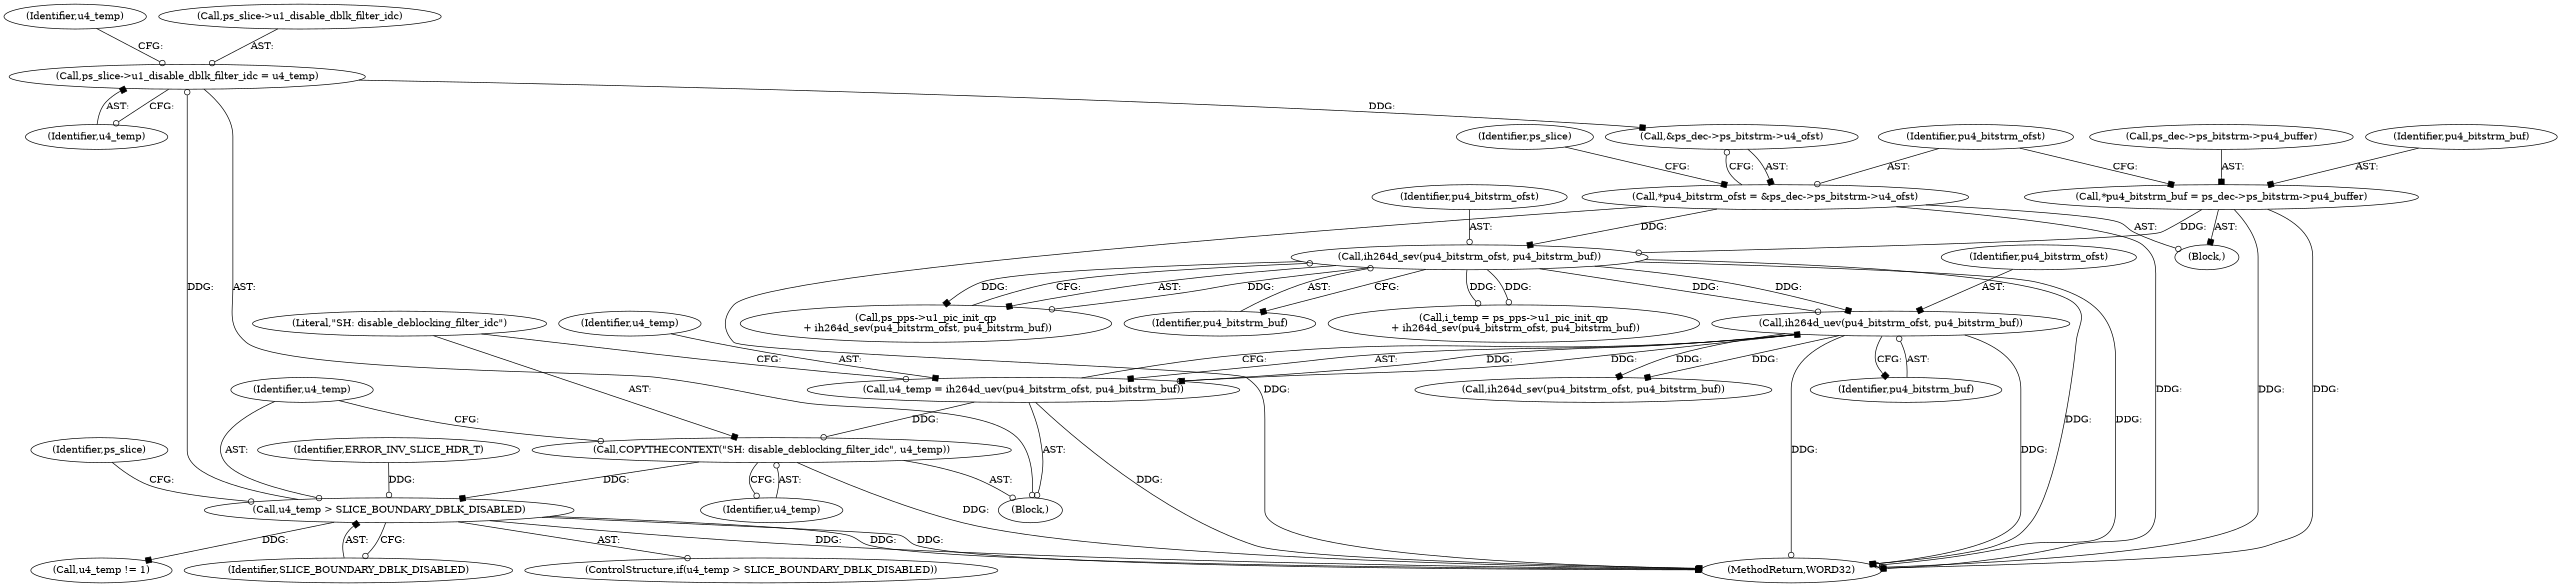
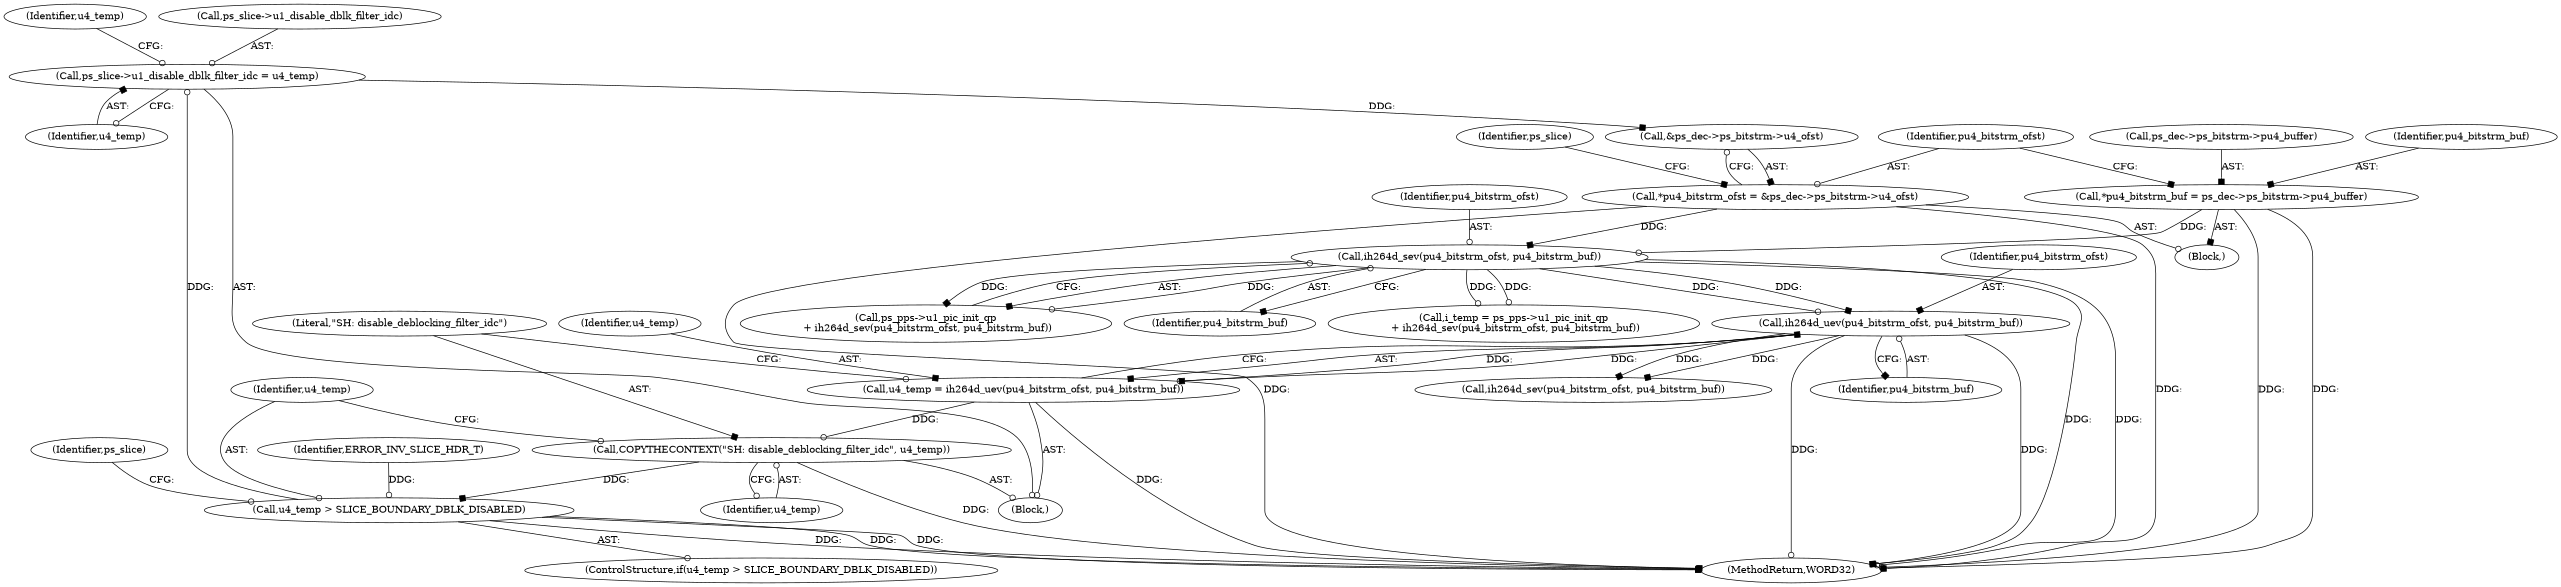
  digraph {
    edge [arrowhead=odot]
    n1 [label="(Call,ps_slice->u1_disable_dblk_filter_idc = u4_temp)"]
    n2 [label="(Identifier,u4_temp)"]
    n3 [label="(Block,)"]
    n4 [label="(Call,&ps_dec->ps_bitstrm->u4_ofst)"]
    n5 [label="(MethodReturn,WORD32)"]
    n6 [label="(Call,u4_temp > SLICE_BOUNDARY_DBLK_DISABLED)"]
    n7 [label="(ControlStructure,if(u4_temp > SLICE_BOUNDARY_DBLK_DISABLED))"]
-   n8 [label="(Call,u4_temp != 1)"]
-   n9 [label="(Identifier,SLICE_BOUNDARY_DBLK_DISABLED)"]
    n10 [label="(Call,COPYTHECONTEXT(\"SH: disable_deblocking_filter_idc\", u4_temp))"]
    n11 [label="(Identifier,u4_temp)"]
    n12 [label="(Call,u4_temp = ih264d_uev(pu4_bitstrm_ofst, pu4_bitstrm_buf))"]
    n13 [label="(Call,ih264d_uev(pu4_bitstrm_ofst, pu4_bitstrm_buf))"]
    n14 [label="(Identifier,pu4_bitstrm_buf)"]
    n15 [label="(Call,ih264d_sev(pu4_bitstrm_ofst, pu4_bitstrm_buf))"]
    n16 [label="(Call,ih264d_sev(pu4_bitstrm_ofst, pu4_bitstrm_buf))"]
    n17 [label="(Call,ps_pps->u1_pic_init_qp\n + ih264d_sev(pu4_bitstrm_ofst, pu4_bitstrm_buf))"]
    n18 [label="(Identifier,pu4_bitstrm_buf)"]
    n19 [label="(Call,i_temp = ps_pps->u1_pic_init_qp\n + ih264d_sev(pu4_bitstrm_ofst, pu4_bitstrm_buf))"]
    n20 [label="(Call,*pu4_bitstrm_ofst = &ps_dec->ps_bitstrm->u4_ofst)"]
    n21 [label="(Block,)"]
    n22 [label="(Call,*pu4_bitstrm_buf = ps_dec->ps_bitstrm->pu4_buffer)"]
    n23 [label="(Call,ps_dec->ps_bitstrm->pu4_buffer)"]
    n24 [label="(Identifier,pu4_bitstrm_buf)"]
    n25 [label="(Identifier,u4_temp)"]
    n26 [label="(Identifier,u4_temp)"]
    n27 [label="(Identifier,ps_slice)"]
    n28 [label="(Literal,\"SH: disable_deblocking_filter_idc\")"]
    n29 [label="(Identifier,u4_temp)"]
    n30 [label="(Identifier,ERROR_INV_SLICE_HDR_T)"]
    n31 [label="(Identifier,ps_slice)"]
    n32 [label="(Call,ps_slice->u1_disable_dblk_filter_idc)"]
    n33 [label="(Identifier,pu4_bitstrm_ofst)"]
    n34 [label="(Identifier,pu4_bitstrm_ofst)"]
    n35 [label="(Identifier,pu4_bitstrm_ofst)"]
    n1 -> n2 [label="CFG: "]
    n1 -> n3 [label="AST: "]
    n1 -> n4 [arrowhead=box label="DDG: "]
    n2 -> n1 [arrowhead=box label="AST: "]
    n4 -> n20 [arrowhead=box label="AST: "]
    n6 -> n1 [label="DDG: "]
    n6 -> n5 [arrowhead=box label="DDG: "]
    n6 -> n5 [arrowhead=box label="DDG: "]
    n6 -> n5 [label="DDG: "]
    n6 -> n7 [label="AST: "]
-   n6 -> n8 [arrowhead=box label="DDG: "]
-   n6 -> n9 [label="CFG: "]
-   n9 -> n6 [arrowhead=box label="AST: "]
    n10 -> n3 [label="AST: "]
    n10 -> n5 [arrowhead=box label="DDG: "]
    n10 -> n6 [arrowhead=box label="DDG: "]
    n10 -> n11 [label="CFG: "]
    n11 -> n10 [label="AST: "]
    n12 -> n3 [label="AST: "]
    n12 -> n5 [arrowhead=box label="DDG: "]
    n12 -> n10 [label="DDG: "]
    n12 -> n13 [arrowhead=box label="CFG: "]
    n13 -> n5 [label="DDG: "]
    n13 -> n5 [arrowhead=box label="DDG: "]
    n13 -> n12 [arrowhead=box label="AST: "]
    n13 -> n12 [arrowhead=box label="DDG: "]
    n13 -> n12 [label="DDG: "]
    n13 -> n14 [arrowhead=box label="CFG: "]
    n13 -> n15 [arrowhead=box label="DDG: "]
    n13 -> n15 [arrowhead=box label="DDG: "]
    n14 -> n13 [label="AST: "]
    n16 -> n5 [arrowhead=box label="DDG: "]
    n16 -> n5 [label="DDG: "]
    n16 -> n13 [label="DDG: "]
    n16 -> n13 [arrowhead=box label="DDG: "]
    n16 -> n17 [arrowhead=box label="AST: "]
    n16 -> n17 [label="DDG: "]
    n16 -> n17 [arrowhead=box label="DDG: "]
    n16 -> n18 [arrowhead=box label="CFG: "]
    n16 -> n19 [label="DDG: "]
    n16 -> n19 [label="DDG: "]
    n17 -> n16 [label="CFG: "]
    n18 -> n16 [label="AST: "]
    n20 -> n4 [label="CFG: "]
    n20 -> n5 [arrowhead=box label="DDG: "]
    n20 -> n5 [label="DDG: "]
    n20 -> n16 [arrowhead=box label="DDG: "]
    n20 -> n21 [label="AST: "]
    n22 -> n5 [label="DDG: "]
    n22 -> n5 [label="DDG: "]
    n22 -> n16 [label="DDG: "]
    n22 -> n21 [arrowhead=box label="AST: "]
    n23 -> n22 [arrowhead=box label="AST: "]
    n24 -> n22 [arrowhead=box label="AST: "]
    n25 -> n12 [arrowhead=box label="AST: "]
    n26 -> n1 [label="CFG: "]
    n27 -> n20 [arrowhead=box label="CFG: "]
    n28 -> n10 [arrowhead=box label="AST: "]
    n28 -> n12 [label="CFG: "]
    n29 -> n6 [label="AST: "]
    n29 -> n10 [label="CFG: "]
    n30 -> n6 [label="DDG: "]
    n31 -> n6 [label="CFG: "]
    n32 -> n1 [label="AST: "]
    n33 -> n13 [arrowhead=box label="AST: "]
    n34 -> n16 [label="AST: "]
    n35 -> n20 [label="AST: "]
    n35 -> n22 [arrowhead=box label="CFG: "]
  }
